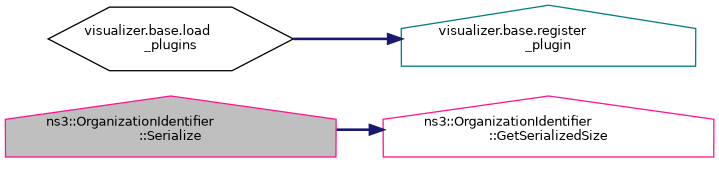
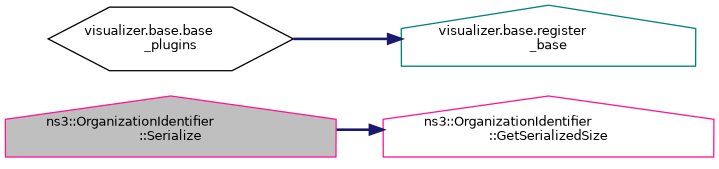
  digraph {
    rankdir=LR
    node [color=deeppink fillcolor=white fontname=Helvetica fontsize=10 shape=house style=filled]
    edge [color=midnightblue fontname=Helvetica fontsize=10 labelfontname=Helvetica labelfontsize=10 style=bold]
    n1 [fillcolor=grey75 fontcolor=black height=0.2 label="ns3::OrganizationIdentifier\l::Serialize" width=0.4]
    n2 [height=0.2 label="ns3::OrganizationIdentifier\l::GetSerializedSize" width=0.4]
-   n3 [color=black height=0.2 label="visualizer.base.load\l_plugins" shape=hexagon width=0.4]
-   n4 [color=teal height=0.2 label="visualizer.base.register\l_plugin" width=0.4]
+   n3 [color=black height=0.2 label="visualizer.base.base\l_plugins" shape=hexagon width=0.4]
+   n4 [color=teal height=0.2 label="visualizer.base.register\l_base" width=0.4]
    n1 -> n2
    n3 -> n4
  }
